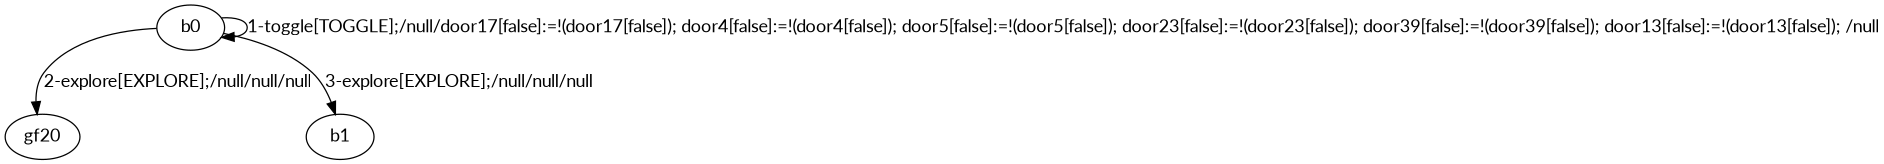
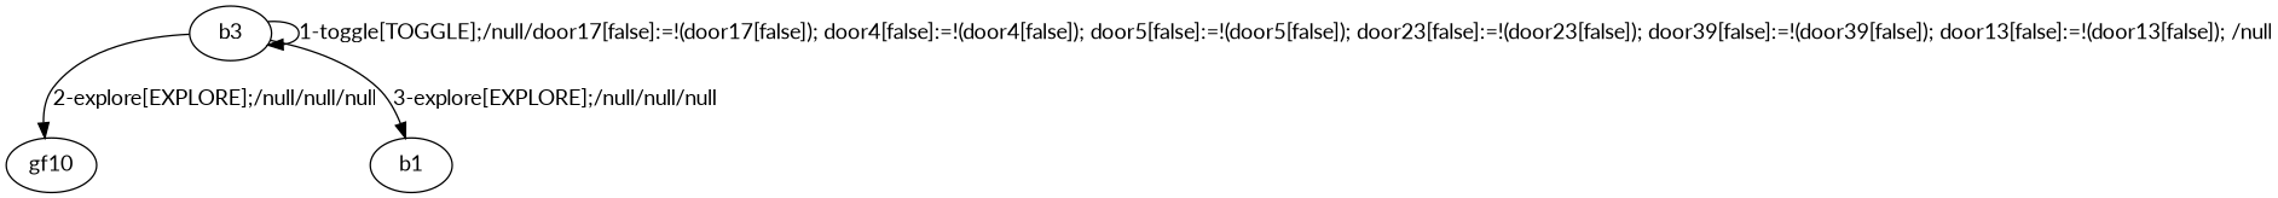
  digraph {
    fontname=Lato
    node [fontname=Lato]
    edge [fontname=Lato]
-   b0
-   gf10 [label=gf20]
+   b0 [label=b3]
+   gf10
    b1
    b0 -> b0 [label="1-toggle[TOGGLE];/null/door17[false]:=!(door17[false]); door4[false]:=!(door4[false]); door5[false]:=!(door5[false]); door23[false]:=!(door23[false]); door39[false]:=!(door39[false]); door13[false]:=!(door13[false]); /null"]
    b0 -> gf10 [label="2-explore[EXPLORE];/null/null/null"]
    b0 -> b1 [label="3-explore[EXPLORE];/null/null/null"]
  }
